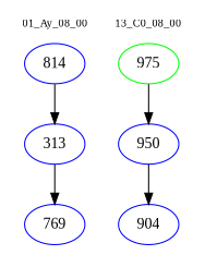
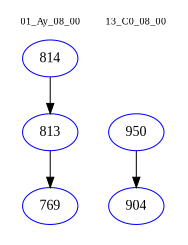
  digraph {
    fontname="Liberation Serif"
    node [color=blue fontname="Liberation Serif"]
    edge [color=black fontname="Liberation Serif"]
    n1 [label=814]
-   n2 [label=313]
+   n2 [label=813]
    n3 [label=769]
-   n4 [color=green label=975]
    n5 [label=950]
    n6 [label=904]
    subgraph cluster_1 {
      color=white
      fontsize=10
      label="01_Ay_08_00"
      n1
      n2
      n3
    }
    subgraph cluster_2 {
      color=white
      fontsize=10
      label="13_C0_08_00"
-     n4
      n5
      n6
    }
    n1 -> n2
    n2 -> n3
-   n4 -> n5
    n5 -> n6
  }
